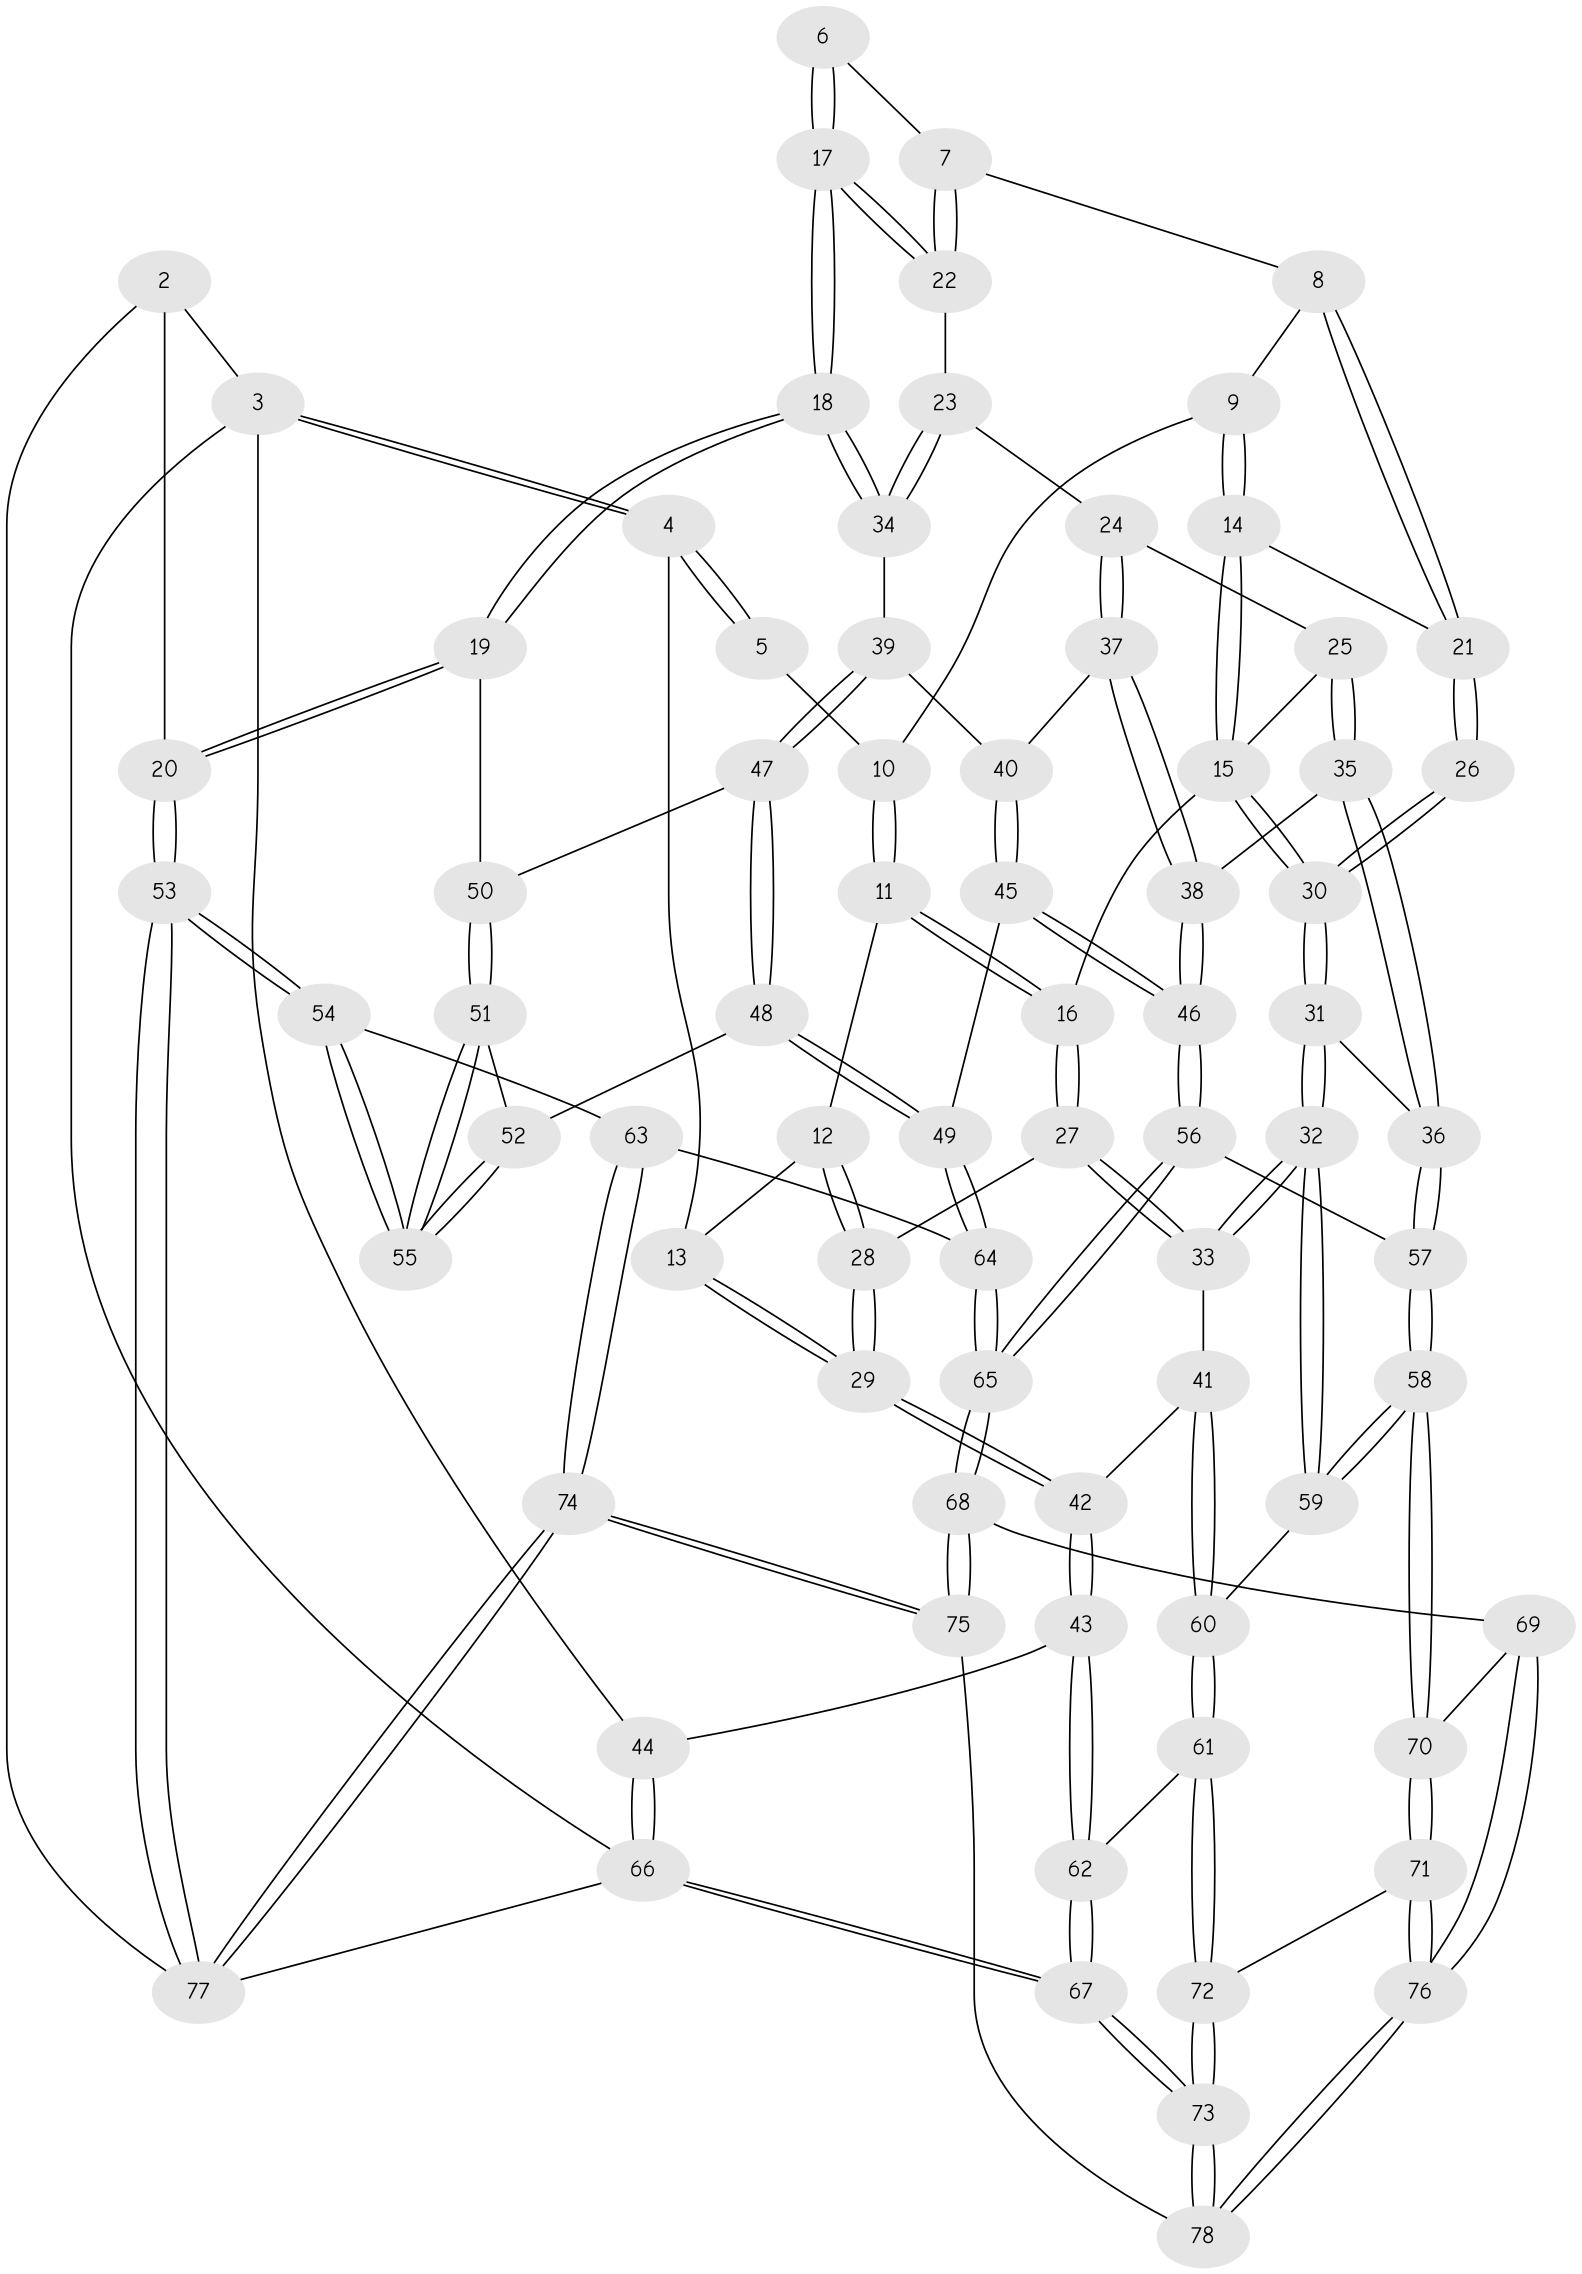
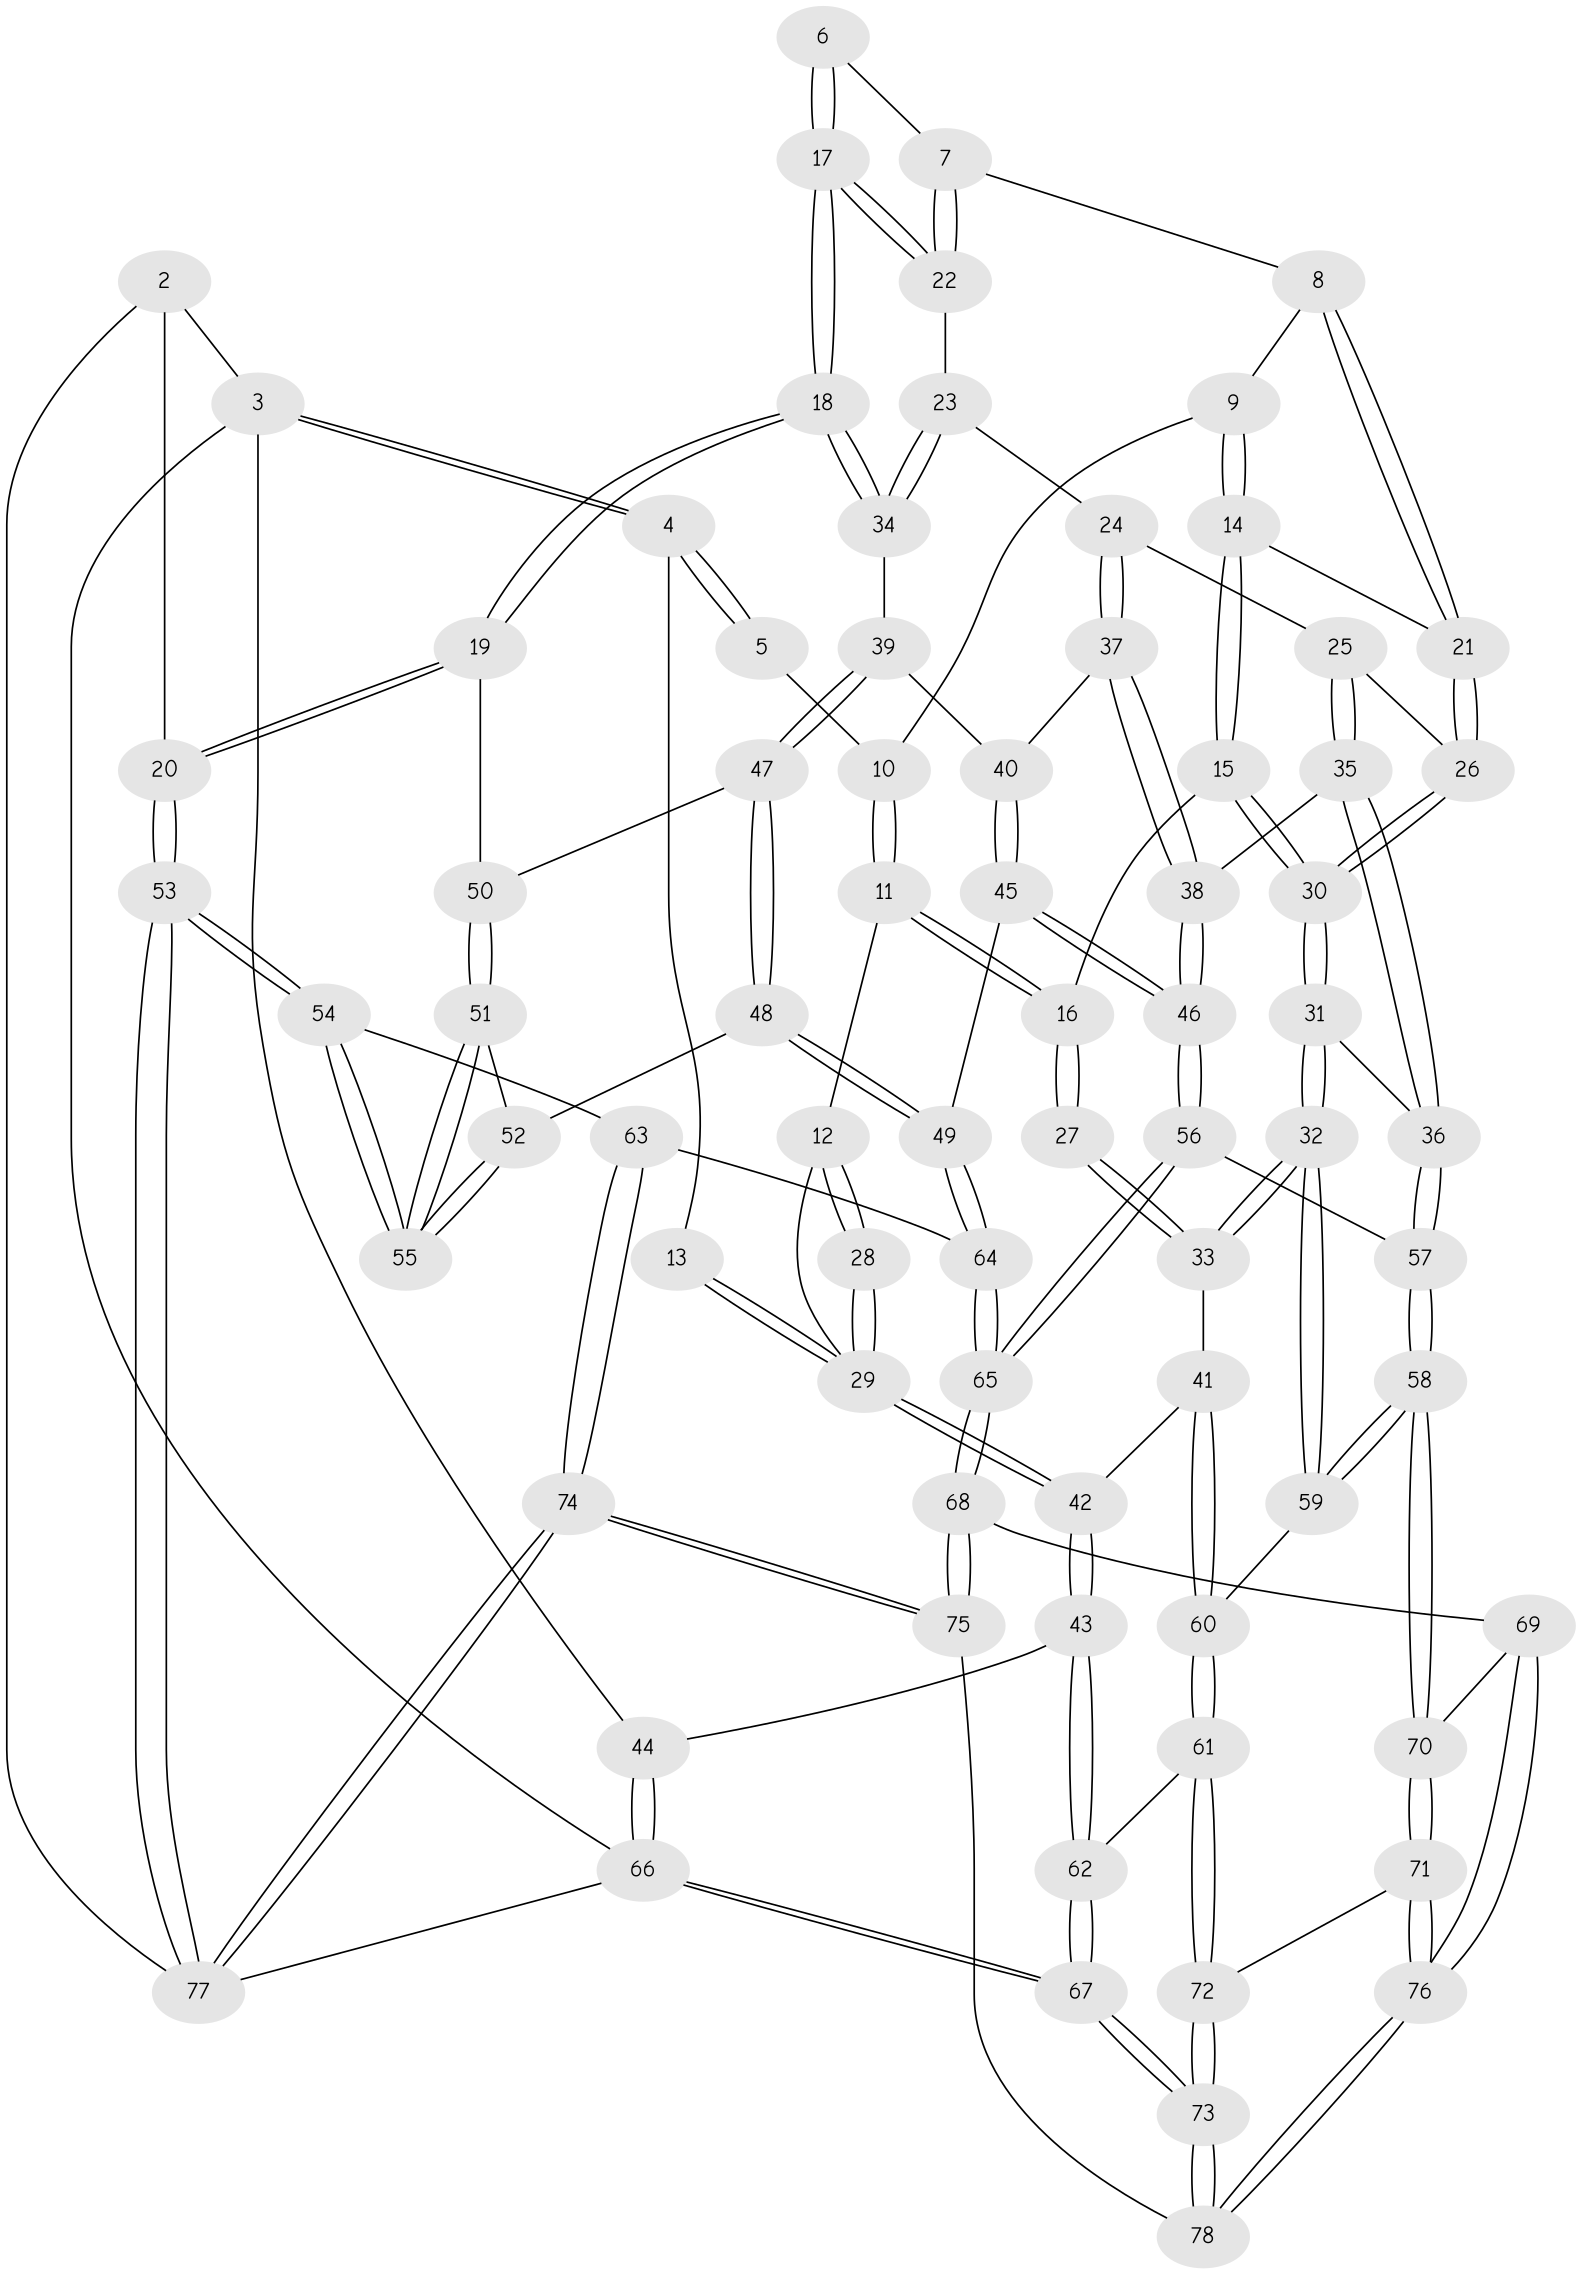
  graph {
    fontname="Comic Neue"
    node [color=gray90 fontname="Comic Neue" style=filled]
    edge [fontname="Comic Neue"]
    2
    3
    20
    77
    6
    7
    17
    4
    44
    66
    53
    5
    13
    67
    10
    29
    11
    8
    22
    18
    9
    21
    23
    14
    26
    15
    12
    16
    28
    27
    42
    30
    31
    33
    19
    34
    50
    39
    51
    54
    24
    25
    37
    35
    38
    40
    36
    41
    43
    32
    59
    57
    60
    47
    46
    58
    45
    56
    48
    49
    61
    62
    64
    65
    52
    55
    63
    74
    68
    70
    71
    72
    73
    75
    69
    78
    76
    2 -- 3
    2 -- 20
    2 -- 77
    3 -- 4
    3 -- 4
    3 -- 44
    3 -- 66
    20 -- 53
    20 -- 53
    6 -- 7
    6 -- 17
    6 -- 17
    7 -- 8
    7 -- 22
    7 -- 22
    17 -- 22
    17 -- 22
    17 -- 18
    17 -- 18
    4 -- 5
    4 -- 5
    4 -- 13
    44 -- 66
    44 -- 66
    66 -- 77
    66 -- 67
    66 -- 67
    53 -- 77
    53 -- 77
    53 -- 54
    53 -- 54
    5 -- 10
    13 -- 29
    13 -- 29
    67 -- 73
    67 -- 73
    10 -- 11
    10 -- 11
    29 -- 42
    29 -- 42
    11 -- 12
    11 -- 16
    11 -- 16
    8 -- 9
    8 -- 21
    8 -- 21
    22 -- 23
    18 -- 19
    18 -- 19
    18 -- 34
    18 -- 34
    9 -- 10
    9 -- 14
    9 -- 14
    21 -- 26
    21 -- 26
    23 -- 34
    23 -- 34
    23 -- 24
    14 -- 21
    14 -- 15
    14 -- 15
    26 -- 30
    26 -- 30
    15 -- 16
    15 -- 30
    15 -- 30
-   12 -- 13
+   12 -- 29
    12 -- 28
    12 -- 28
    16 -- 27
    16 -- 27
    28 -- 29
    28 -- 29
-   27 -- 28
    27 -- 33
    27 -- 33
    42 -- 43
    42 -- 43
    30 -- 31
    30 -- 31
    31 -- 36
    31 -- 32
    31 -- 32
    33 -- 41
    19 -- 20
    19 -- 20
    19 -- 50
    34 -- 39
    50 -- 51
    50 -- 51
    39 -- 40
    39 -- 47
    39 -- 47
    51 -- 52
    51 -- 55
    51 -- 55
    54 -- 55
    54 -- 55
    54 -- 63
    24 -- 25
    24 -- 37
    24 -- 37
-   25 -- 15
+   25 -- 26
    25 -- 35
    25 -- 35
    37 -- 38
    37 -- 38
    37 -- 40
    35 -- 38
    35 -- 36
    35 -- 36
    38 -- 46
    38 -- 46
    40 -- 45
    40 -- 45
    36 -- 57
    36 -- 57
    41 -- 42
    41 -- 60
    41 -- 60
    43 -- 44
    43 -- 62
    43 -- 62
    32 -- 33
    32 -- 33
    32 -- 59
    32 -- 59
    59 -- 60
    57 -- 58
    57 -- 58
    60 -- 61
    60 -- 61
    47 -- 50
    47 -- 48
    47 -- 48
    46 -- 56
    46 -- 56
    58 -- 59
    58 -- 59
    58 -- 70
    58 -- 70
    45 -- 46
    45 -- 46
    45 -- 49
    56 -- 57
    56 -- 65
    56 -- 65
    48 -- 49
    48 -- 49
    48 -- 52
    49 -- 64
    49 -- 64
    61 -- 62
    61 -- 72
    61 -- 72
    62 -- 67
    62 -- 67
    64 -- 65
    64 -- 65
    65 -- 68
    65 -- 68
    52 -- 55
    52 -- 55
    63 -- 64
    63 -- 74
    63 -- 74
    74 -- 77
    74 -- 77
    74 -- 75
    74 -- 75
    68 -- 75
    68 -- 75
    68 -- 69
    70 -- 71
    70 -- 71
    71 -- 72
    71 -- 76
    71 -- 76
    72 -- 73
    72 -- 73
    73 -- 78
    73 -- 78
    75 -- 78
    69 -- 70
    69 -- 76
    69 -- 76
    76 -- 78
    76 -- 78
  }
